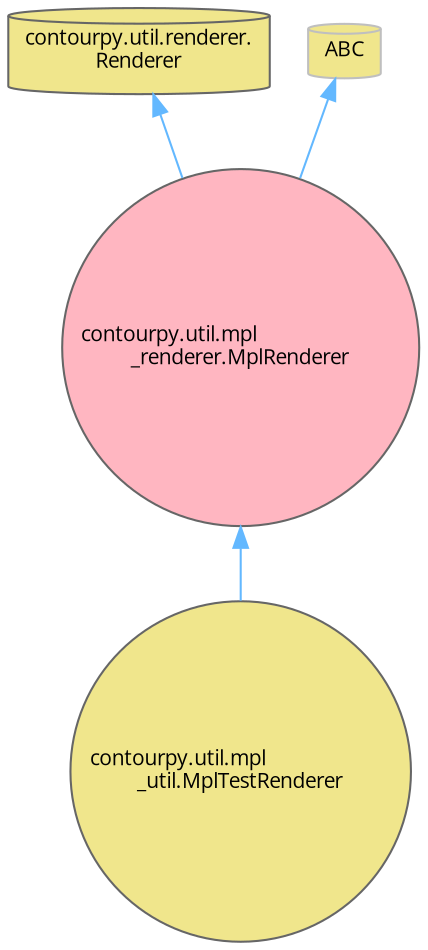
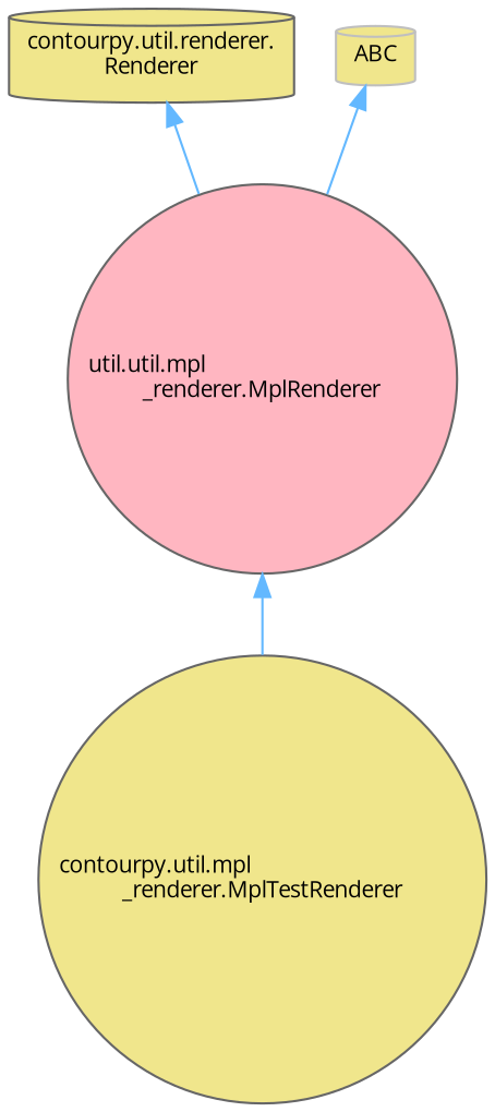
  digraph {
    fontname="Open Sans"
    node [color=gray40 fillcolor=khaki fontname="Open Sans" fontsize=10 shape=circle style=filled]
    edge [color=steelblue1 dir=back fontname="Open Sans" fontsize=10 labelfontname=Helvetica labelfontsize=10 style=solid]
-   n1 [fontcolor=black height=0.2 label="contourpy.util.mpl\l_util.MplTestRenderer" width=0.4]
-   n2 [fillcolor=lightpink height=0.2 label="contourpy.util.mpl\l_renderer.MplRenderer" width=0.4]
+   n1 [fontcolor=black height=0.2 label="contourpy.util.mpl\l_renderer.MplTestRenderer" width=0.4]
+   n2 [fillcolor=lightpink height=0.2 label="util.util.mpl\l_renderer.MplRenderer" width=0.4]
    n3 [height=0.2 label="contourpy.util.renderer.\lRenderer" shape=cylinder width=0.4]
    n4 [color=grey75 height=0.2 label=ABC shape=cylinder width=0.4]
    n2 -> n1
    n3 -> n2
    n4 -> n2
  }
